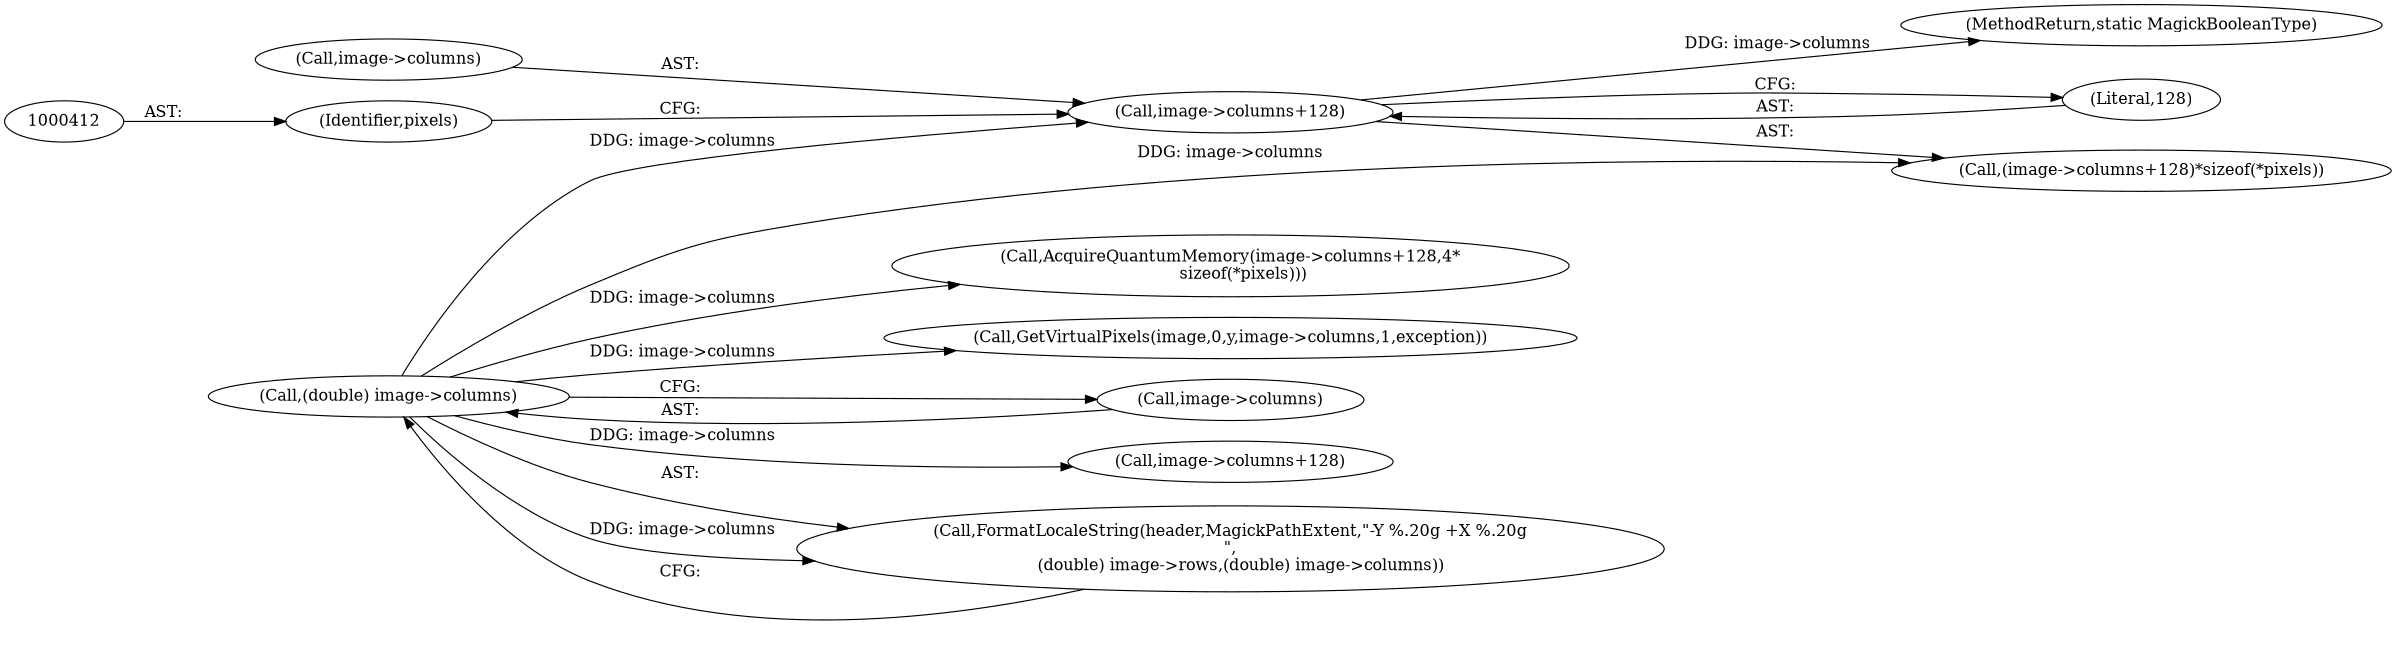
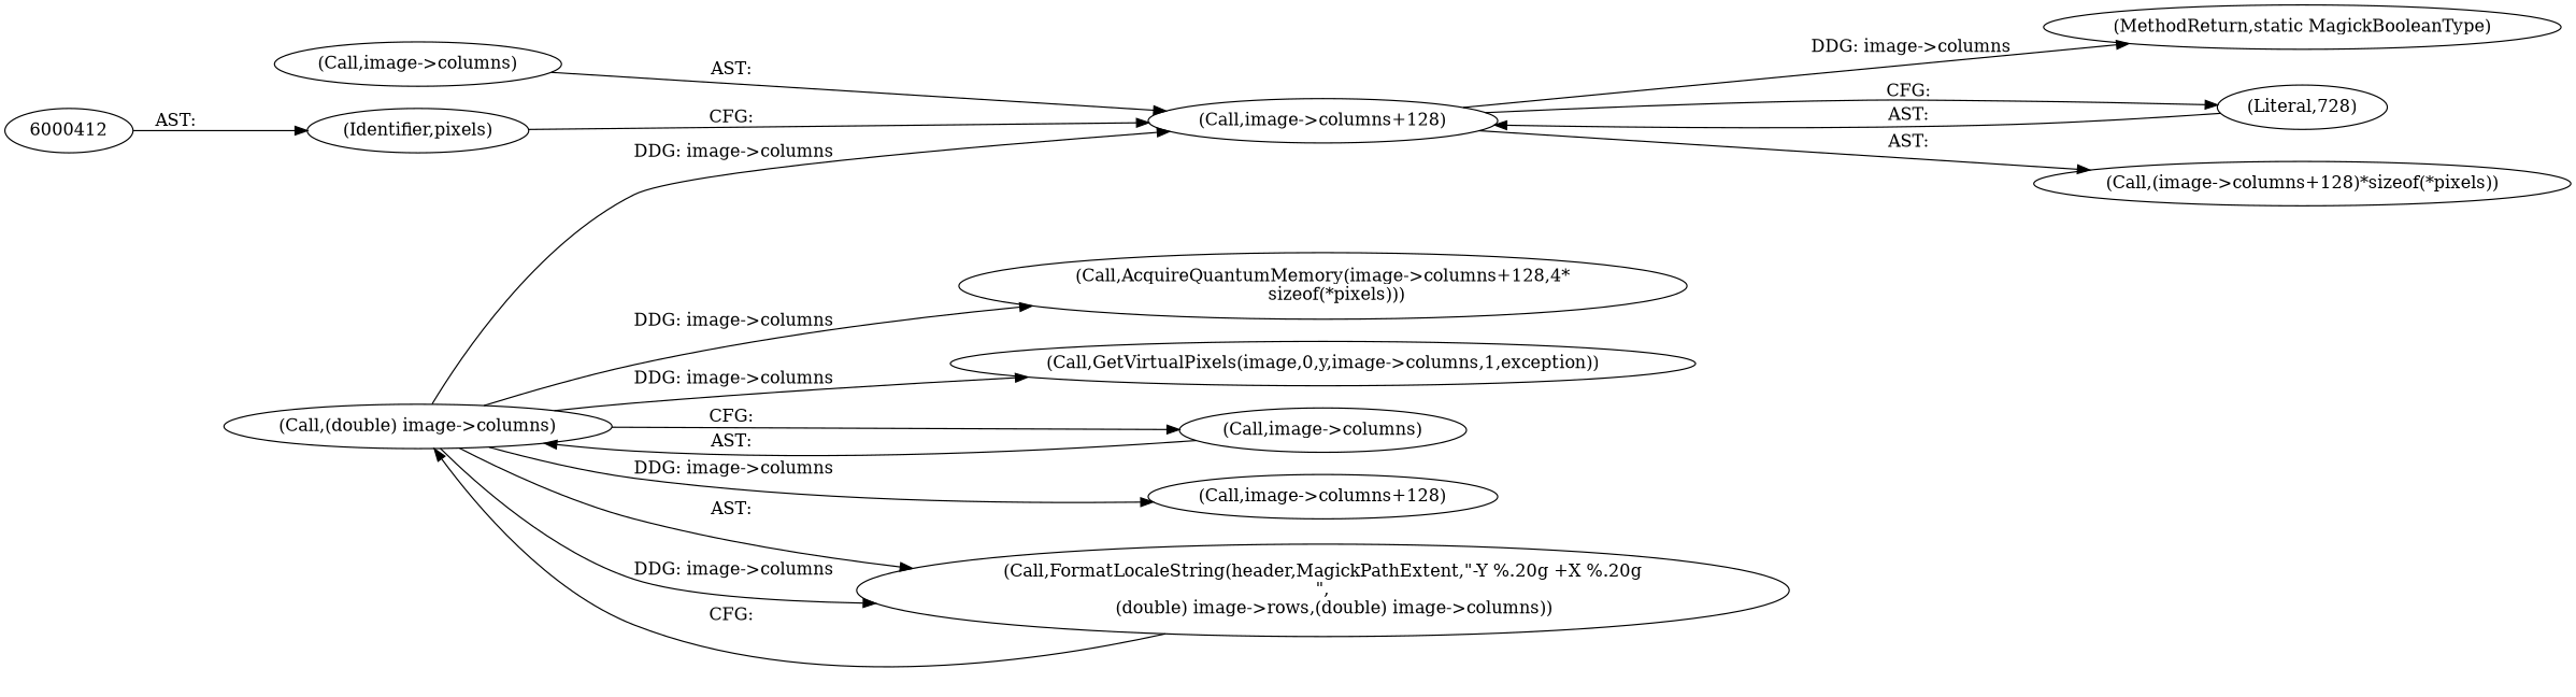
  digraph {
    rankdir=LR
    n1 [label="(Call,image->columns+128)"]
    n2 [label="(MethodReturn,static MagickBooleanType)"]
-   n3 [label="(Literal,128)"]
+   n3 [label="(Literal,728)"]
    n4 [label="(Call,(image->columns+128)*sizeof(*pixels))"]
    n5 [label="(Call,(double) image->columns)"]
    n6 [label="(Call,AcquireQuantumMemory(image->columns+128,4*\n     sizeof(*pixels)))"]
    n7 [label="(Call,GetVirtualPixels(image,0,y,image->columns,1,exception))"]
    n8 [label="(Call,image->columns)"]
    n9 [label="(Call,image->columns+128)"]
    n10 [label="(Call,FormatLocaleString(header,MagickPathExtent,\"-Y %.20g +X %.20g\n\",\n    (double) image->rows,(double) image->columns))"]
    n11 [label="(Call,image->columns)"]
    n12 [label="(Identifier,pixels)"]
-   1000412
+   1000412 [label=6000412]
    n1 -> n2 [label="DDG: image->columns"]
    n1 -> n3 [label="CFG: "]
    n1 -> n4 [label="AST: "]
    n3 -> n1 [label="AST: "]
    n5 -> n1 [label="DDG: image->columns"]
-   n5 -> n4 [label="DDG: image->columns"]
    n5 -> n6 [label="DDG: image->columns"]
    n5 -> n7 [label="DDG: image->columns"]
    n5 -> n8 [label="CFG: "]
    n5 -> n9 [label="DDG: image->columns"]
    n5 -> n10 [label="AST: "]
    n5 -> n10 [label="DDG: image->columns"]
    n8 -> n5 [label="AST: "]
    n10 -> n5 [label="CFG: "]
    n11 -> n1 [label="AST: "]
    n12 -> n1 [label="CFG: "]
    1000412 -> n12 [label="AST: "]
  }
